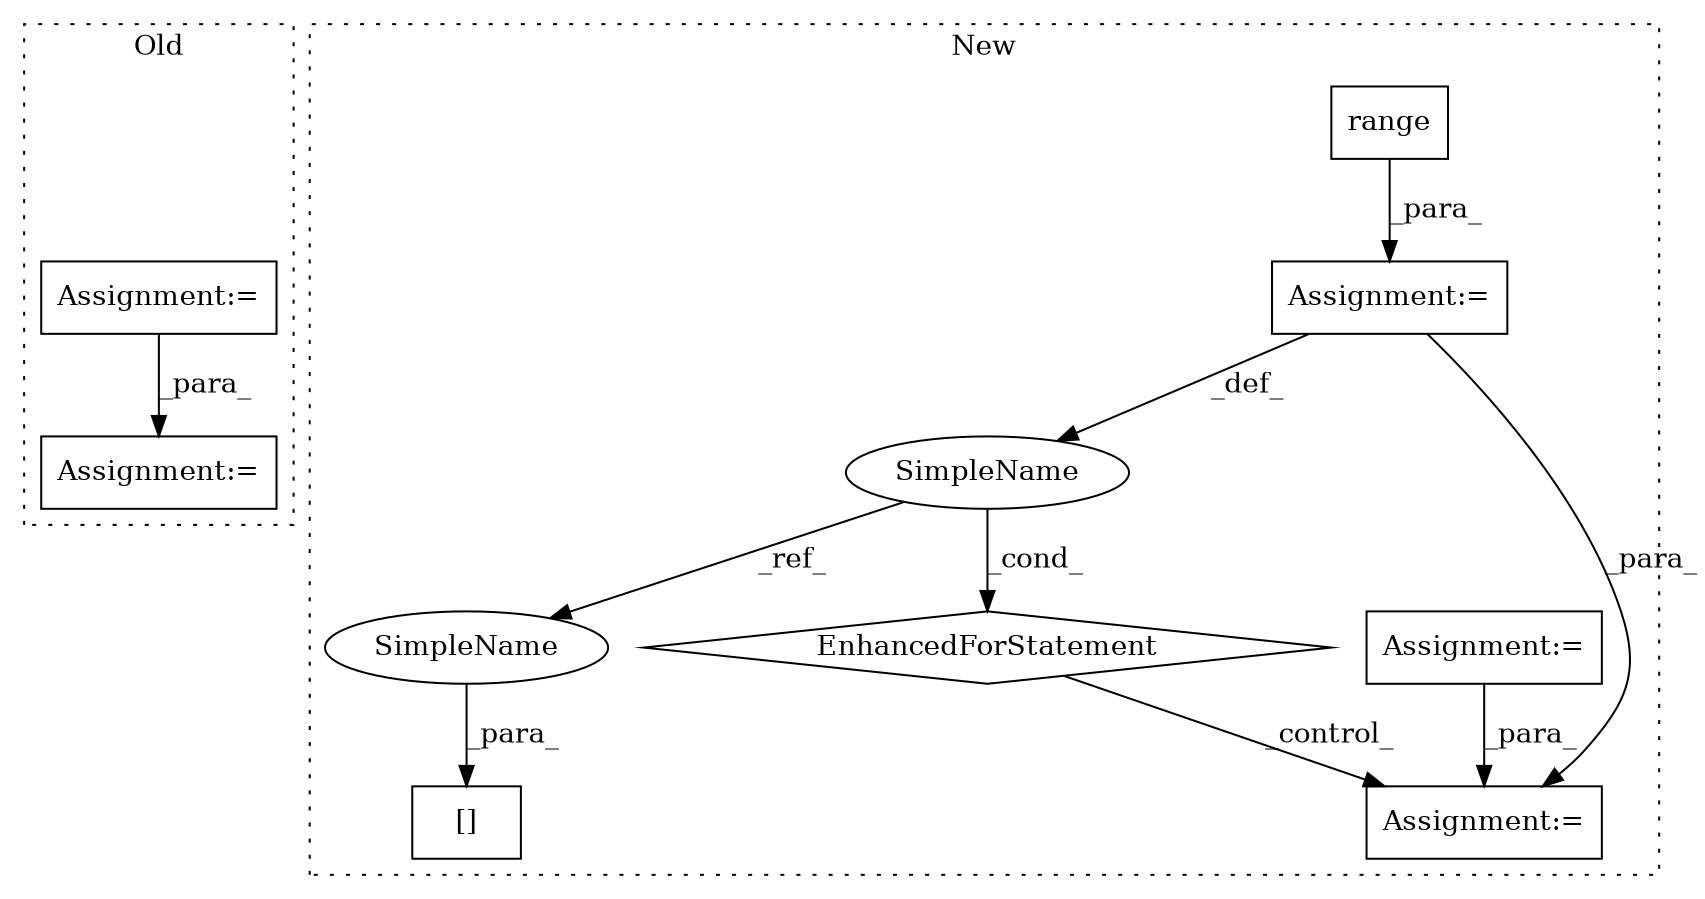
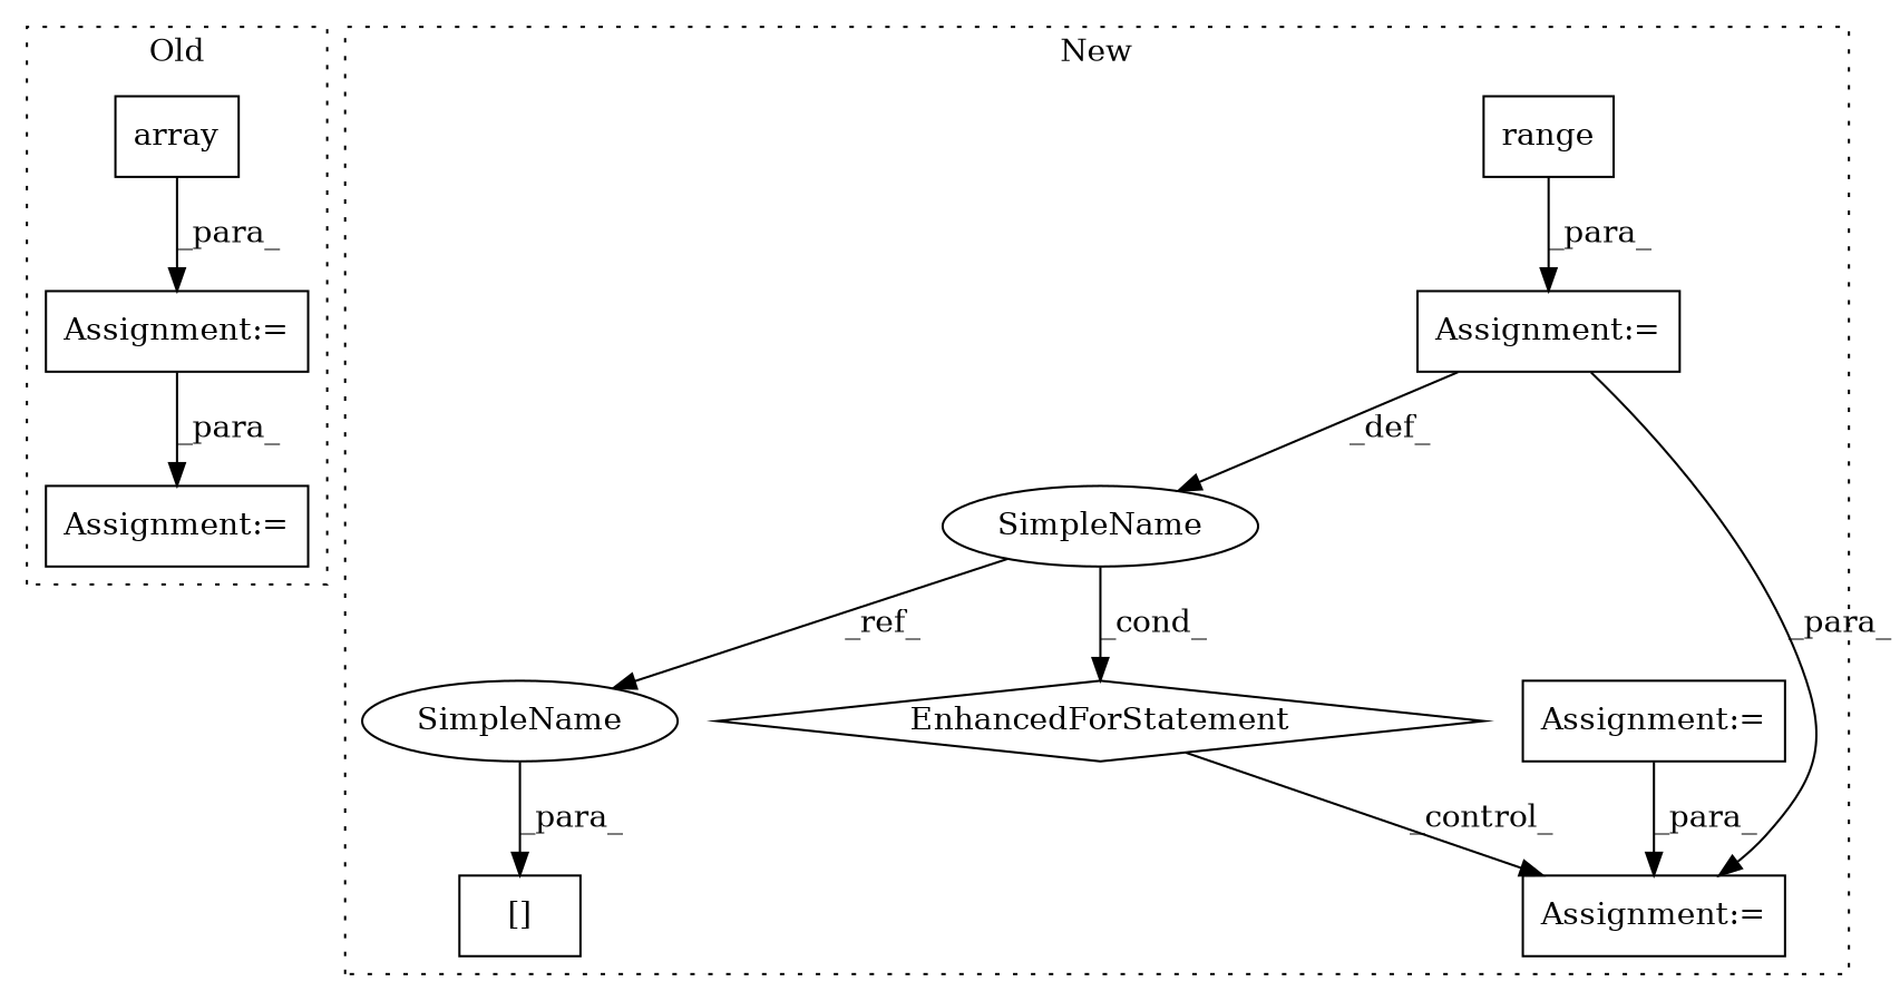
  digraph {
    node [a=7 l=1 s="54347,54417" shape=box]
+   n1 [a=32 l="6,1" label=array s="54155,54182"]
    n2 [label="Assignment:=" s=54336]
    n3 [label="Assignment:=" s=54148]
    n4 [a=70 l="53,2" label=EnhancedForStatement shape=diamond]
    n5 [l="53,2" label="Assignment:="]
    n6 [l=2 label="Assignment:=" s=54431]
    n7 [a=42 l=2 label=SimpleName s=54404 shape=ellipse]
    n8 [label="Assignment:=" s=54217]
    n9 [a=32 l="6,1" label=range s="54409,54416"]
    n10 [a=2 l="15,1" label="[]" s="54621,54638"]
    n11 [a=42 l=2 label=SimpleName s=54636 shape=ellipse]
    subgraph cluster_1 {
      label=Old
      style=dotted
+     n1
      n2
      n3
    }
    subgraph cluster_2 {
      label=New
      style=dotted
      n4
      n5
      n6
      n7
      n8
      n9
      n10
      n11
    }
+   n1 -> n3 [label=_para_]
    n3 -> n2 [label=_para_]
    n4 -> n6 [label=_control_]
    n5 -> n6 [label=_para_]
    n5 -> n7 [label=_def_]
    n7 -> n4 [label=_cond_]
    n7 -> n11 [label=_ref_]
    n8 -> n6 [label=_para_]
    n9 -> n5 [label=_para_]
    n11 -> n10 [label=_para_]
  }
